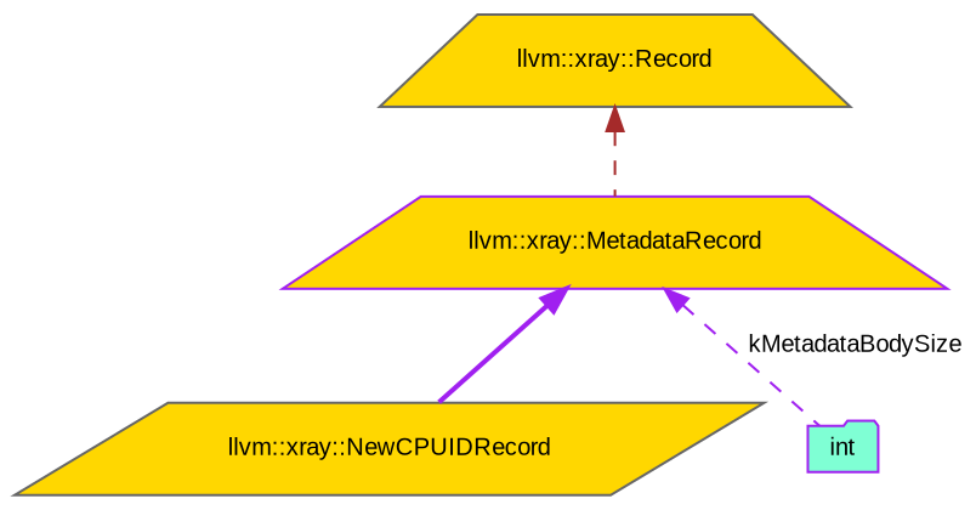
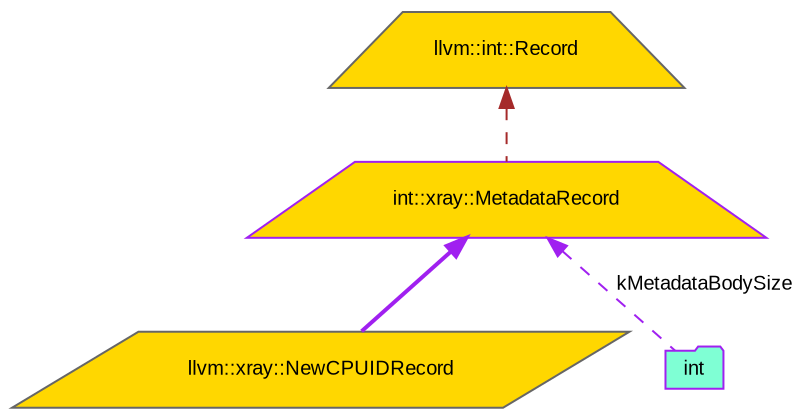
  digraph {
    fontname="Liberation Sans"
    node [color=gray40 fillcolor=gold fontname="Liberation Sans" fontsize=10 shape=trapezium style=filled]
    edge [color=purple dir=back fontname="Liberation Sans" fontsize=10 labelfontname=Helvetica labelfontsize=10 style=dashed]
    n1 [fontcolor=black height=0.2 label="llvm::xray::NewCPUIDRecord" shape=parallelogram width=0.4]
-   n2 [color=purple height=0.2 label="llvm::xray::MetadataRecord" width=0.4]
+   n2 [color=purple height=0.2 label="int::xray::MetadataRecord" width=0.4]
    n3 [color=purple fillcolor=aquamarine height=0.2 label=int shape=folder width=0.4]
-   n4 [height=0.2 label="llvm::xray::Record" width=0.4]
+   n4 [height=0.2 label="llvm::int::Record" width=0.4]
    n2 -> n1 [style=bold]
    n2 -> n3 [label=" kMetadataBodySize"]
    n4 -> n2 [color=brown]
  }
